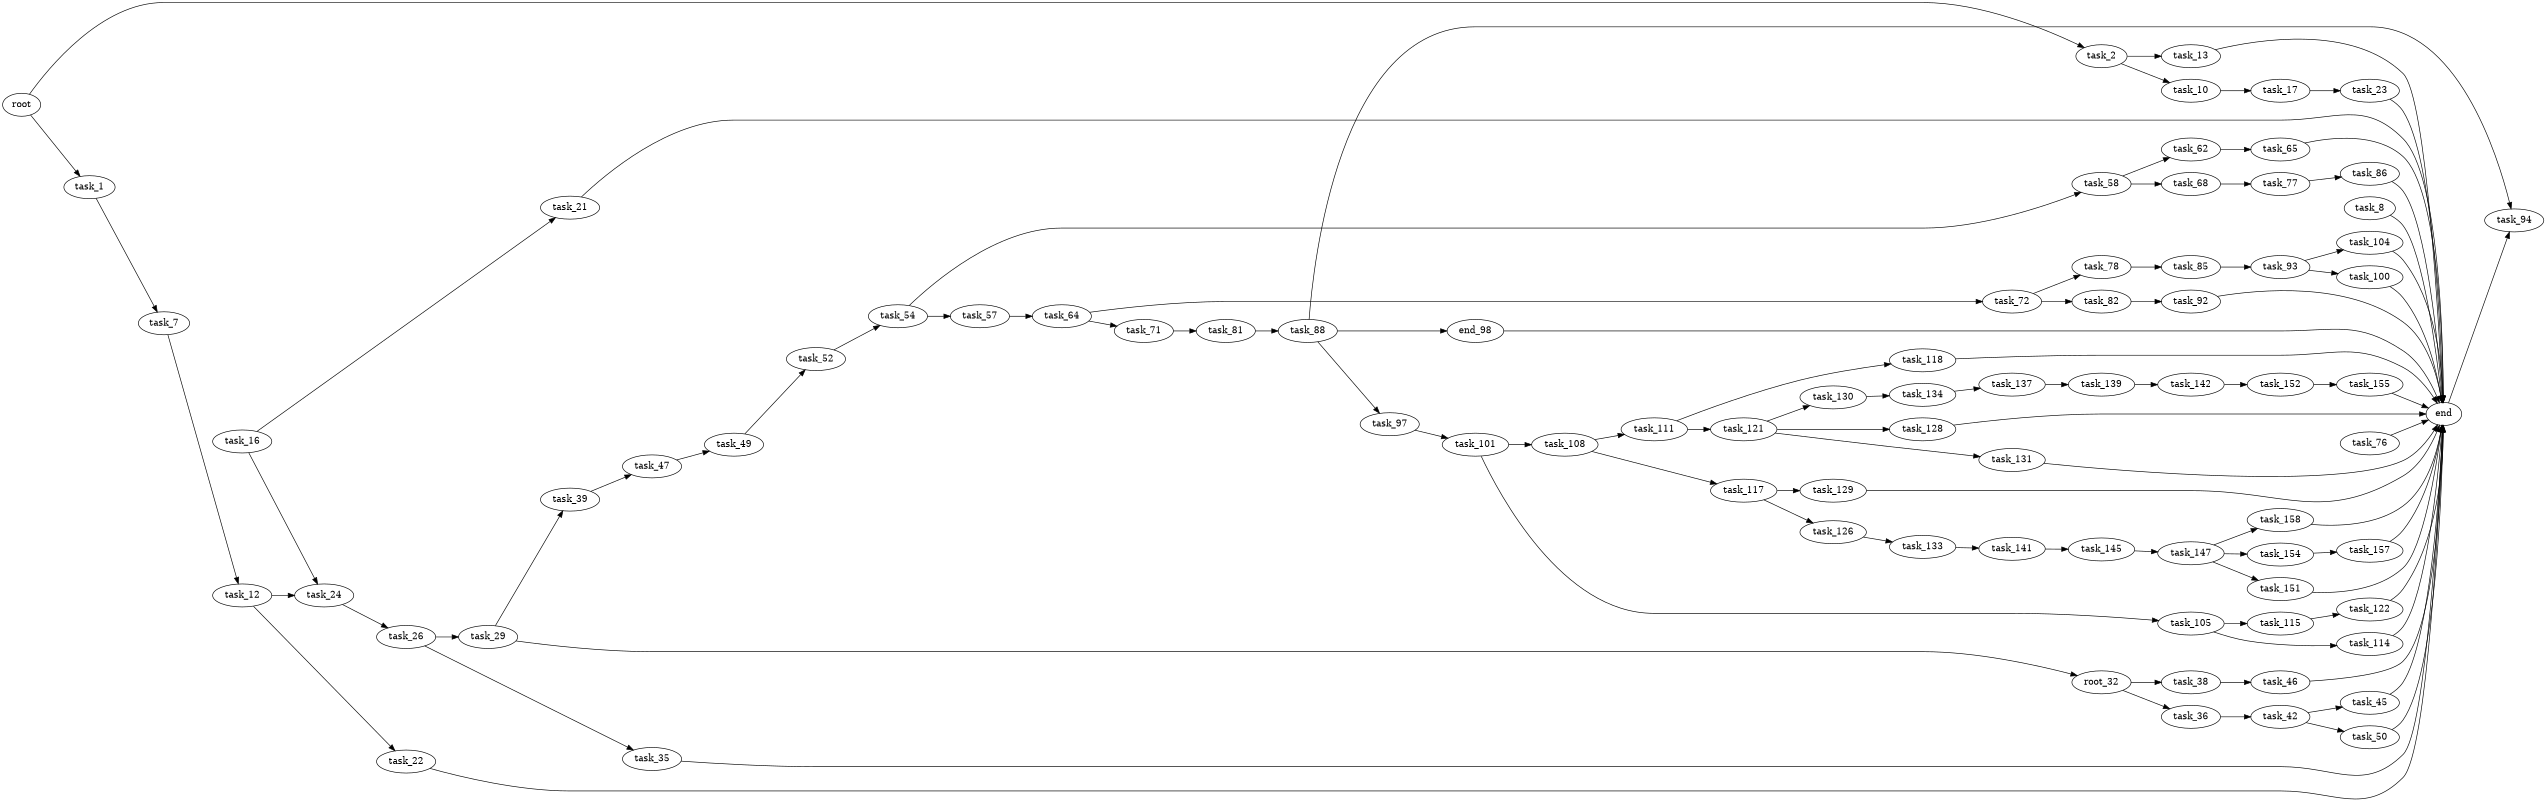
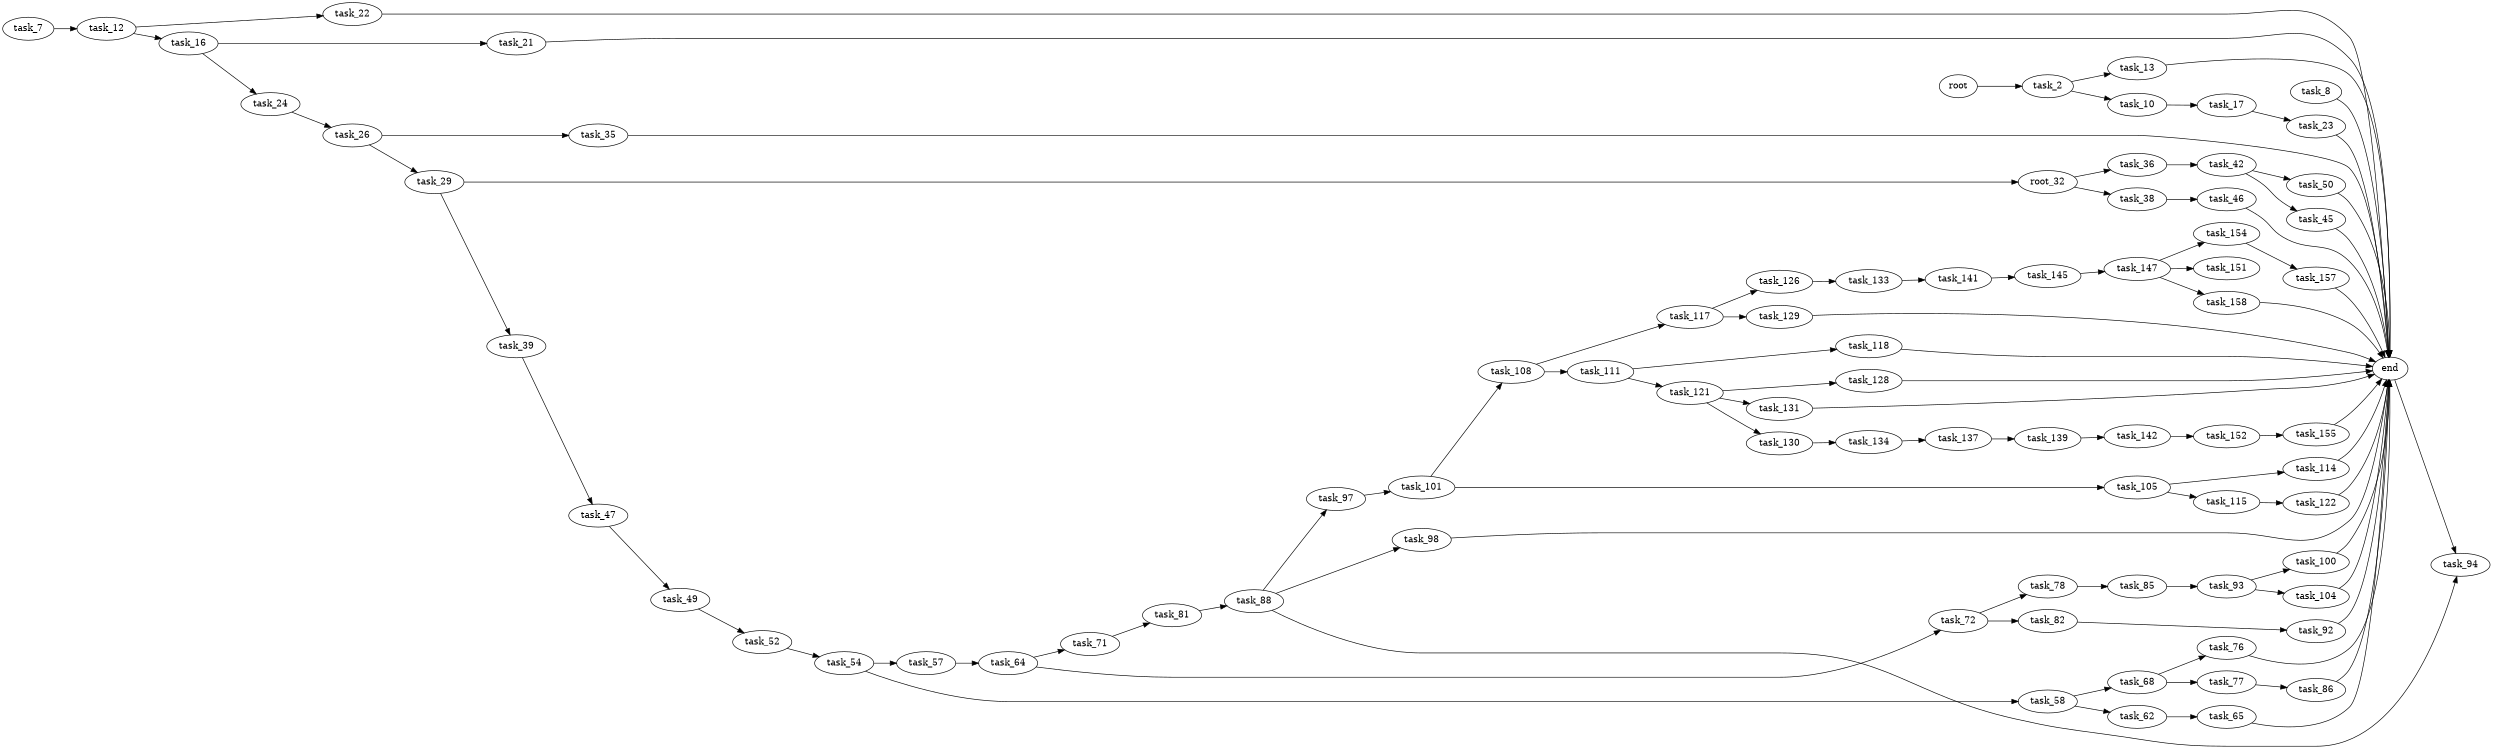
  digraph {
    rankdir=LR
    root
-   task_1
    task_2
    task_7
    task_10
    task_13
    task_12
    task_8
    end
    task_17
    task_16
    task_22
    task_94
    task_23
    task_21
    task_24
    task_26
    task_29
    task_35
    n20 [label=root_32]
    task_39
    task_36
    task_38
    task_47
    task_42
    task_46
    task_45
    task_50
    task_49
    task_52
    task_54
    task_57
    task_58
    task_64
    task_62
    task_68
    task_71
    task_72
    task_65
    task_76
    task_77
    task_81
    task_78
    task_82
    task_86
    task_88
    task_85
    task_92
    task_93
    task_97
-   task_98 [label=end_98]
+   task_98
    task_100
    task_104
    task_101
    task_105
    task_108
    task_114
    task_115
    task_111
    task_117
    task_122
    task_118
    task_121
    task_126
    task_129
    task_128
    task_130
    task_131
    task_133
    task_134
    task_141
    task_137
    task_145
    task_139
    task_142
    task_152
    task_147
    task_155
    task_151
    task_154
    task_158
    task_157
-   root -> task_1
    root -> task_2
-   task_1 -> task_7
    task_2 -> task_10
    task_2 -> task_13
    task_7 -> task_12
    task_10 -> task_17
    task_13 -> end
-   task_12 -> task_24
+   task_12 -> task_16
    task_12 -> task_22
    task_8 -> end
    end -> task_94
    task_17 -> task_23
    task_16 -> task_21
    task_16 -> task_24
    task_22 -> end
    task_23 -> end
    task_21 -> end
    task_24 -> task_26
    task_26 -> task_29
    task_26 -> task_35
    task_29 -> n20
    task_29 -> task_39
    task_35 -> end
    n20 -> task_36
    n20 -> task_38
    task_39 -> task_47
    task_36 -> task_42
    task_38 -> task_46
    task_47 -> task_49
    task_42 -> task_45
    task_42 -> task_50
    task_46 -> end
    task_45 -> end
    task_50 -> end
    task_49 -> task_52
    task_52 -> task_54
    task_54 -> task_57
    task_54 -> task_58
    task_57 -> task_64
    task_58 -> task_62
    task_58 -> task_68
    task_64 -> task_71
    task_64 -> task_72
    task_62 -> task_65
+   task_68 -> task_76
    task_68 -> task_77
    task_71 -> task_81
    task_72 -> task_78
    task_72 -> task_82
    task_65 -> end
    task_76 -> end
    task_77 -> task_86
    task_81 -> task_88
    task_78 -> task_85
    task_82 -> task_92
    task_86 -> end
    task_88 -> task_94
    task_88 -> task_97
    task_88 -> task_98
    task_85 -> task_93
    task_92 -> end
    task_93 -> task_100
    task_93 -> task_104
    task_97 -> task_101
    task_98 -> end
    task_100 -> end
    task_104 -> end
    task_101 -> task_105
    task_101 -> task_108
    task_105 -> task_114
    task_105 -> task_115
    task_108 -> task_111
    task_108 -> task_117
    task_114 -> end
    task_115 -> task_122
    task_111 -> task_118
    task_111 -> task_121
    task_117 -> task_126
    task_117 -> task_129
    task_122 -> end
    task_118 -> end
    task_121 -> task_128
    task_121 -> task_130
    task_121 -> task_131
    task_126 -> task_133
    task_129 -> end
    task_128 -> end
    task_130 -> task_134
    task_131 -> end
    task_133 -> task_141
    task_134 -> task_137
    task_141 -> task_145
    task_137 -> task_139
    task_145 -> task_147
    task_139 -> task_142
    task_142 -> task_152
    task_152 -> task_155
    task_147 -> task_151
    task_147 -> task_154
    task_147 -> task_158
    task_155 -> end
-   task_151 -> end
    task_154 -> task_157
    task_158 -> end
    task_157 -> end
  }
